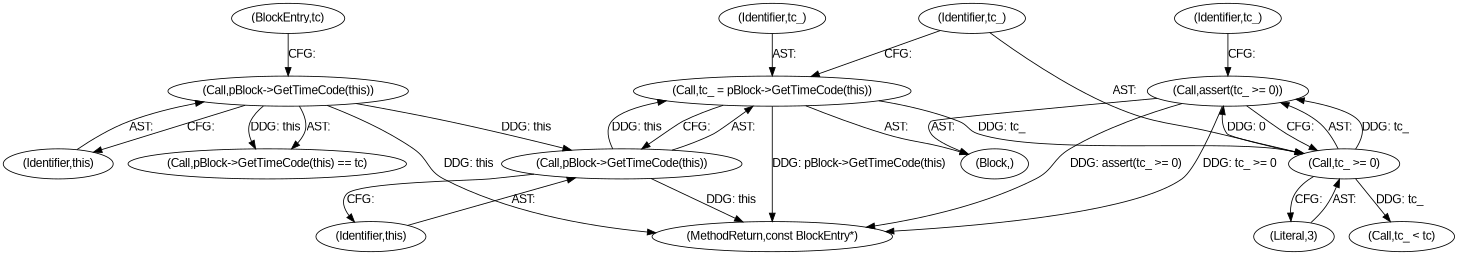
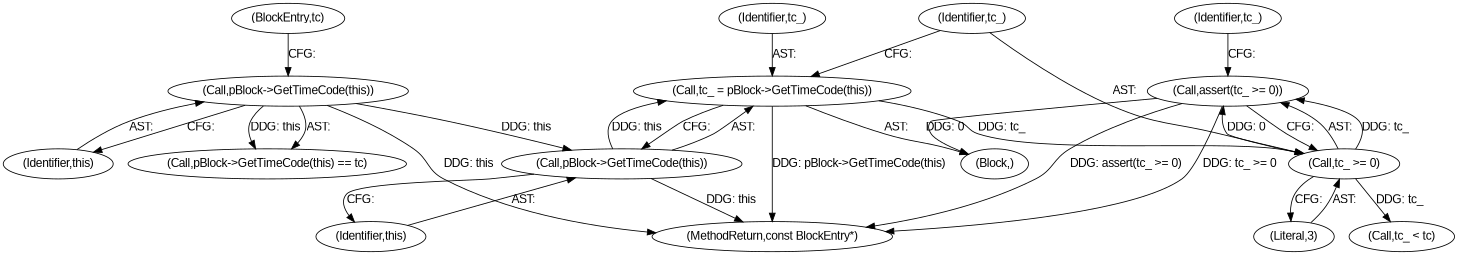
  digraph {
    fontname="Liberation Sans"
    node [fontname="Liberation Sans"]
    edge [fontname="Liberation Sans"]
    n1 [label="(Call,assert(tc_ >= 0))"]
    n2 [label="(Call,tc_ >= 0)"]
    n3 [label="(MethodReturn,const BlockEntry*)"]
    n4 [label="(Block,)"]
    n5 [label="(Call,tc_ < tc)"]
    n6 [label="(Literal,3)"]
    n7 [label="(Call,tc_ = pBlock->GetTimeCode(this))"]
    n8 [label="(Call,pBlock->GetTimeCode(this))"]
    n9 [label="(Identifier,this)"]
    n10 [label="(Call,pBlock->GetTimeCode(this))"]
    n11 [label="(Identifier,this)"]
    n12 [label="(Call,pBlock->GetTimeCode(this) == tc)"]
    n13 [label="(BlockEntry,tc)"]
    n14 [label="(Identifier,tc_)"]
    n15 [label="(Identifier,tc_)"]
    n16 [label="(Identifier,tc_)"]
    n1 -> n2 [label="CFG: "]
    n1 -> n3 [label="DDG: assert(tc_ >= 0)"]
    n1 -> n3 [label="DDG: tc_ >= 0"]
-   n1 -> n4 [label="AST: "]
+   n1 -> n4 [label="DDG: 0"]
    n2 -> n1 [label="AST: "]
    n2 -> n1 [label="DDG: tc_"]
    n2 -> n1 [label="DDG: 0"]
    n2 -> n5 [label="DDG: tc_"]
    n2 -> n6 [label="CFG: "]
    n6 -> n2 [label="AST: "]
    n7 -> n2 [label="DDG: tc_"]
    n7 -> n3 [label="DDG: pBlock->GetTimeCode(this)"]
    n7 -> n4 [label="AST: "]
    n7 -> n8 [label="CFG: "]
    n8 -> n3 [label="DDG: this"]
    n8 -> n7 [label="AST: "]
    n8 -> n7 [label="DDG: this"]
    n8 -> n9 [label="CFG: "]
    n9 -> n8 [label="AST: "]
    n10 -> n3 [label="DDG: this"]
    n10 -> n8 [label="DDG: this"]
    n10 -> n11 [label="CFG: "]
    n10 -> n12 [label="AST: "]
    n10 -> n12 [label="DDG: this"]
    n11 -> n10 [label="AST: "]
    n13 -> n10 [label="CFG: "]
    n14 -> n1 [label="CFG: "]
    n15 -> n7 [label="AST: "]
    n16 -> n2 [label="AST: "]
    n16 -> n7 [label="CFG: "]
  }
